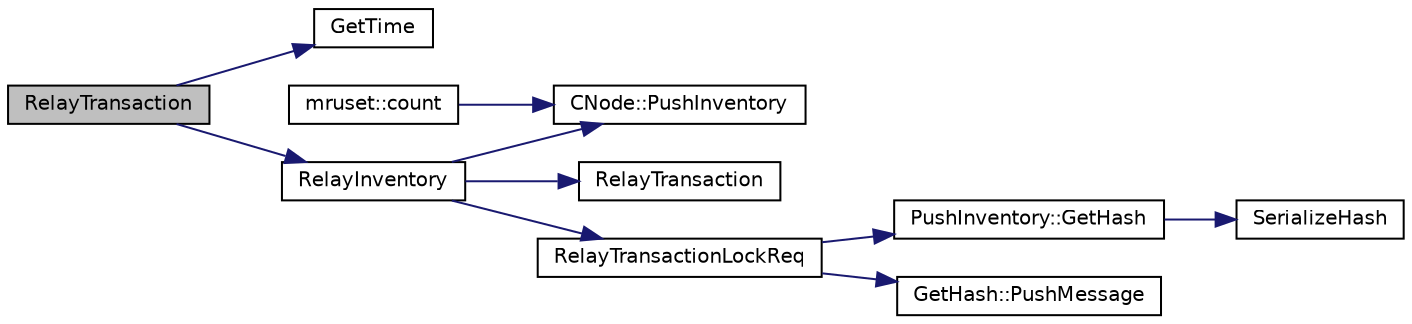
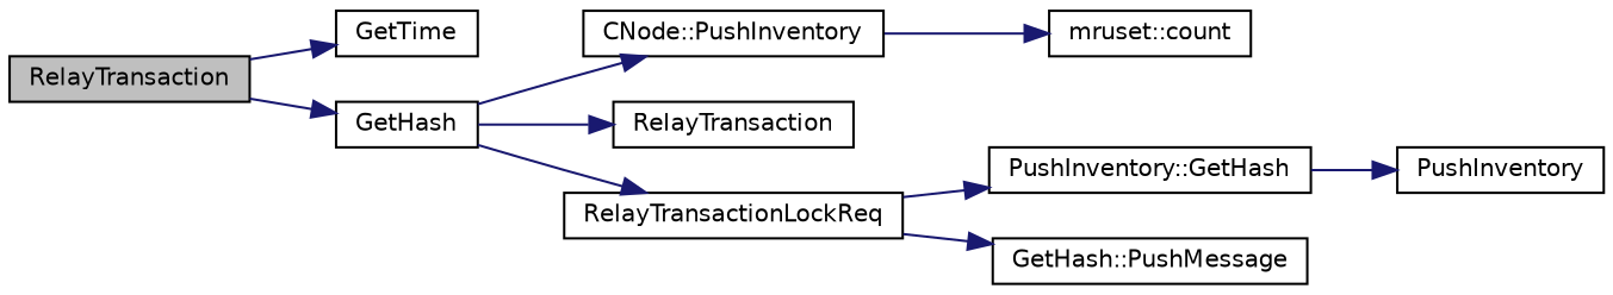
  digraph {
    rankdir=LR
    node [color=black fillcolor=white fontname=Helvetica fontsize=10 shape=record style=filled]
    edge [color=midnightblue fontname=Helvetica fontsize=10 labelfontname=Helvetica labelfontsize=10 style=solid]
    n1 [fillcolor=grey75 fontcolor=black height=0.2 label=RelayTransaction width=0.4]
    n2 [height=0.2 label=GetTime width=0.4]
-   n3 [height=0.2 label=RelayInventory width=0.4]
+   n3 [height=0.2 label=GetHash width=0.4]
    n4 [height=0.2 label="CNode::PushInventory" width=0.4]
    n5 [height=0.2 label=RelayTransaction width=0.4]
    n6 [height=0.2 label=RelayTransactionLockReq width=0.4]
    n7 [height=0.2 label="mruset::count" width=0.4]
    n8 [height=0.2 label="PushInventory::GetHash" width=0.4]
    n9 [height=0.2 label="GetHash::PushMessage" width=0.4]
-   n10 [height=0.2 label=SerializeHash width=0.4]
+   n10 [height=0.2 label=PushInventory width=0.4]
    n1 -> n2
    n1 -> n3
    n3 -> n4
    n3 -> n5
    n3 -> n6
-   n7 -> n4
+   n4 -> n7
    n6 -> n8
    n6 -> n9
    n8 -> n10
  }
